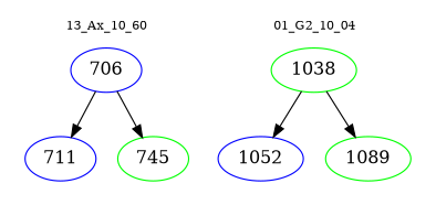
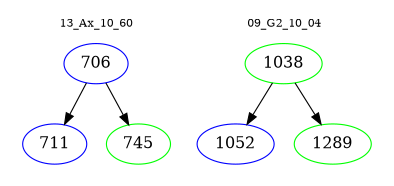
  digraph {
    node [color=blue]
    edge [color=black]
    n1 [label=706]
    n2 [label=711]
    n3 [color=green label=745]
    n4 [color=green label=1038]
    n5 [label=1052]
-   n6 [color=green label=1089]
+   n6 [color=green label=1289]
    subgraph cluster_1 {
      color=white
      fontsize=10
      label="13_Ax_10_60"
      n1
      n2
      n3
    }
    subgraph cluster_2 {
      color=white
      fontsize=10
-     label="01_G2_10_04"
+     label="09_G2_10_04"
      n4
      n5
      n6
    }
    n1 -> n2
    n1 -> n3
    n4 -> n5
    n4 -> n6
  }
